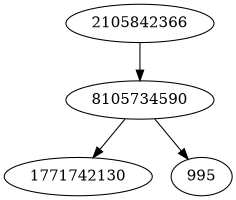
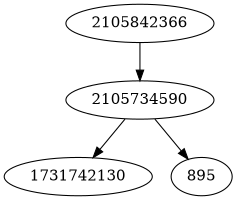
  strict digraph {
-   2105734590 [label=8105734590]
-   1771742130
-   895 [label=995]
+   2105734590
+   1771742130 [label=1731742130]
+   895
    n4 [label=2105842366]
    2105734590 -> 1771742130
    2105734590 -> 895
    n4 -> 2105734590
  }
